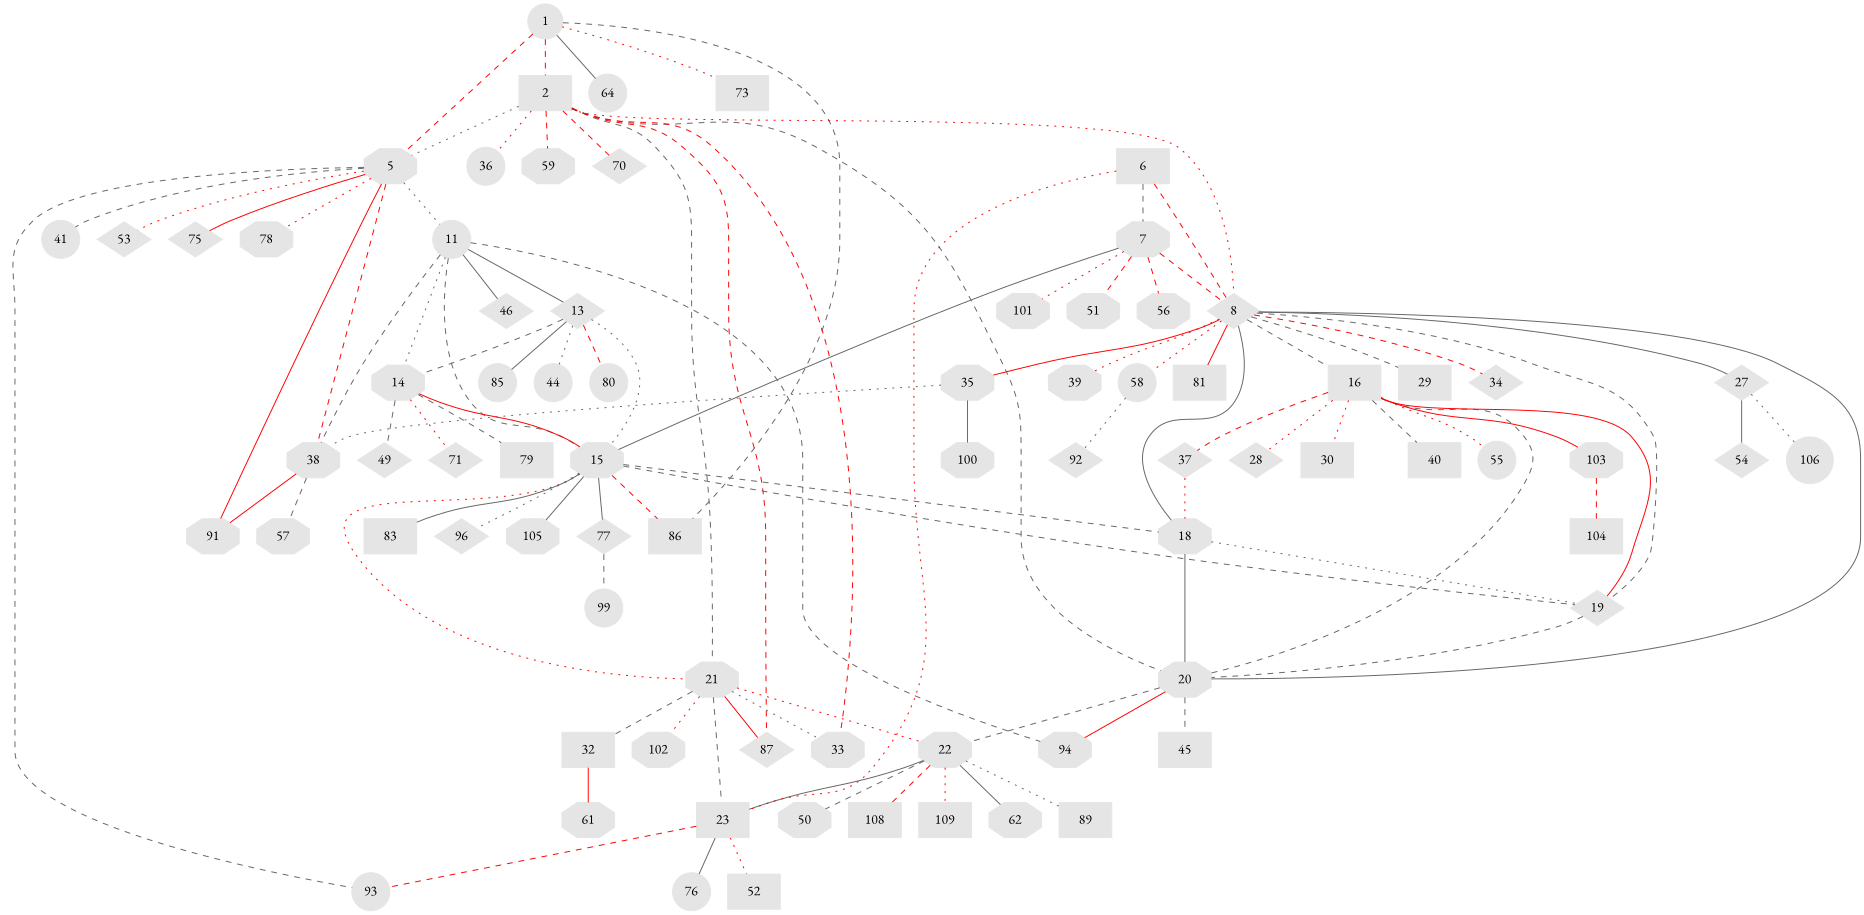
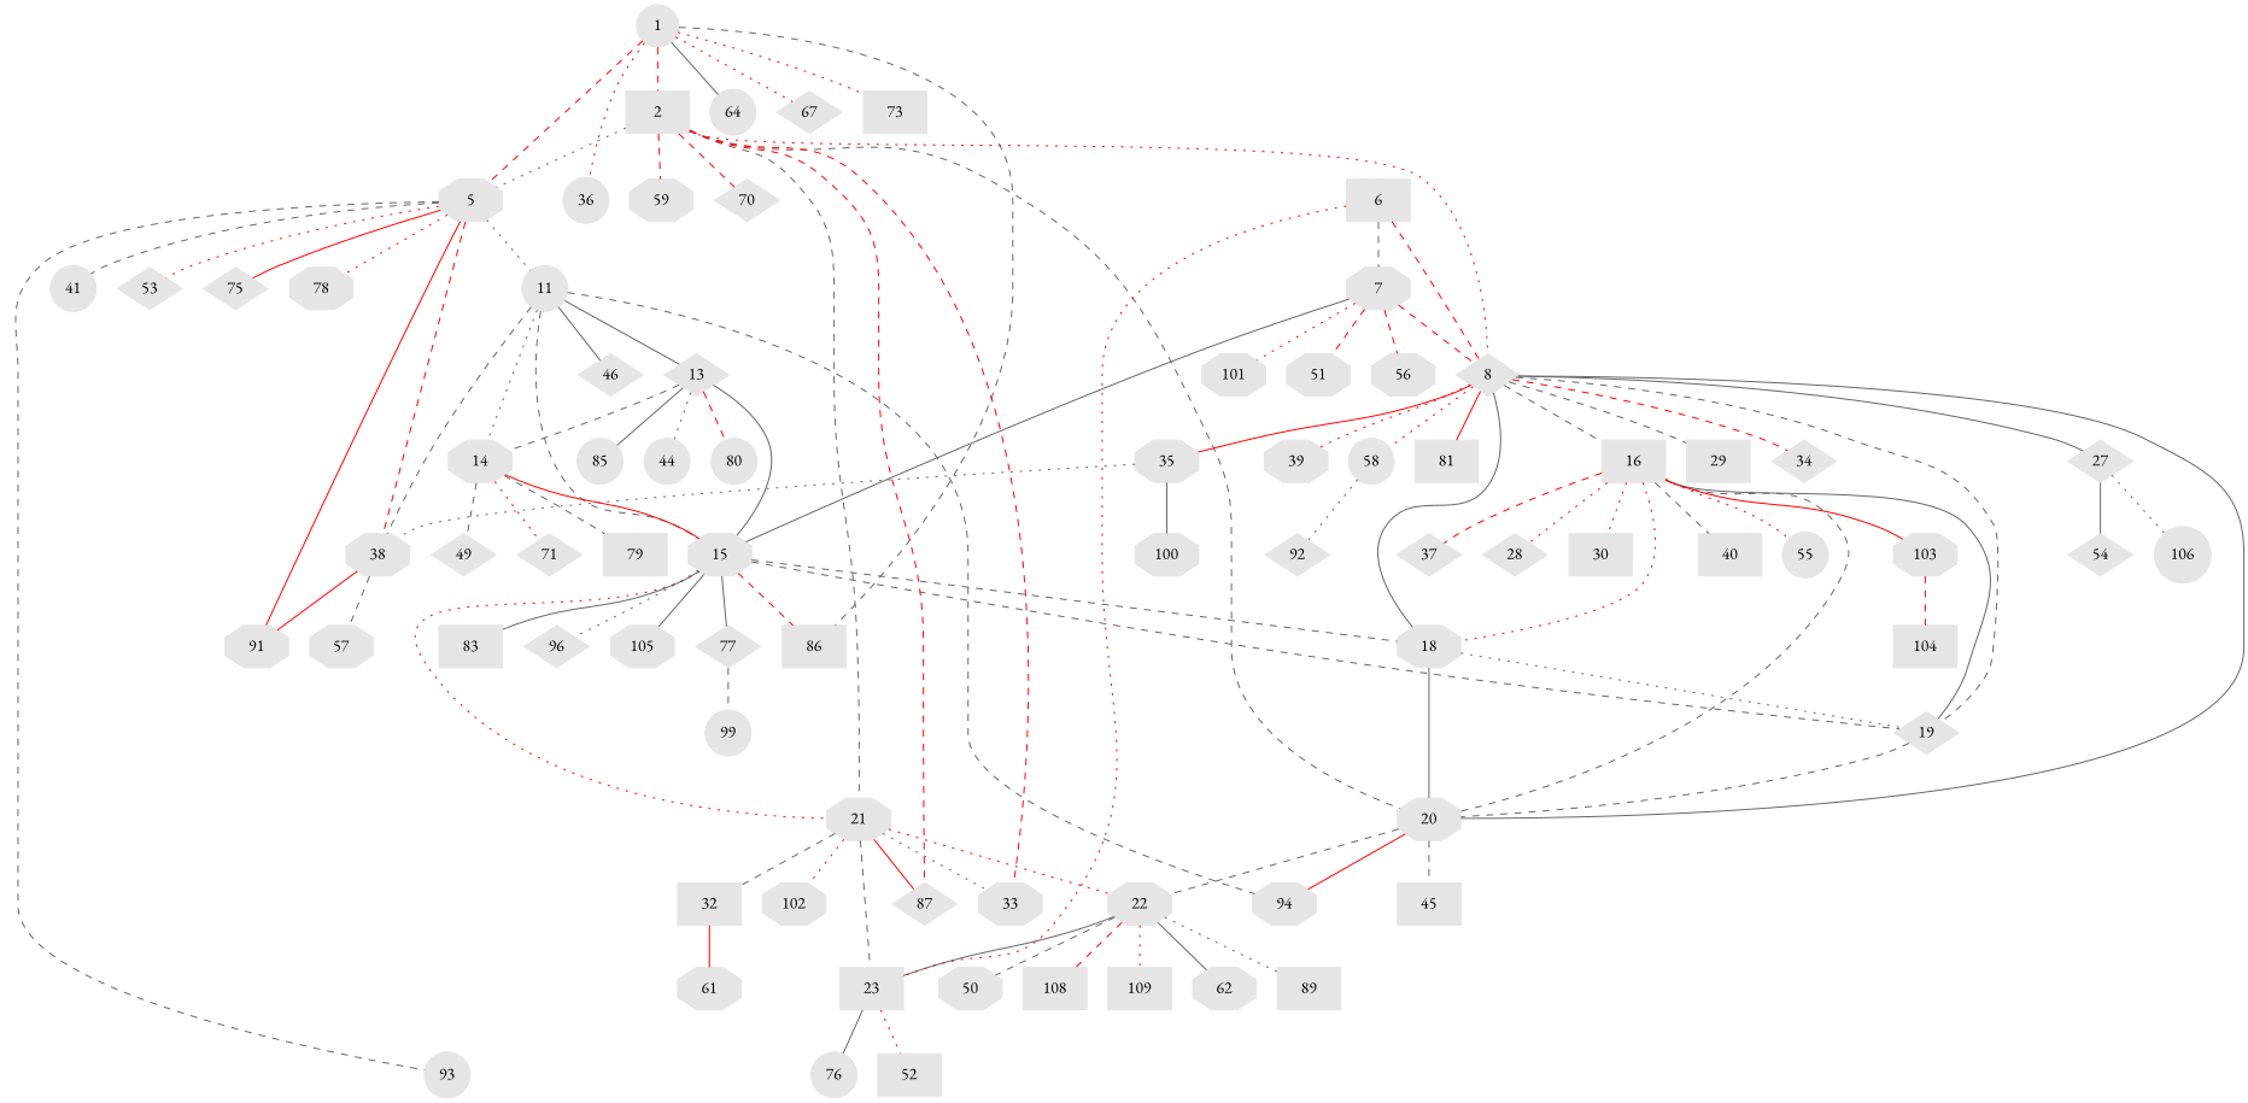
  graph {
    fontname="EB Garamond"
    node [color=gray90 fontname="EB Garamond" shape=octagon style=filled]
    edge [color=gray40 fontname="EB Garamond" style=dashed]
    1 [shape=circle super="+5"]
    2 [shape=box super="+43"]
    n3 [label=5 super="+4"]
    36 [shape=circle]
    64 [shape=circle]
+   67 [shape=diamond]
    73 [shape=box]
    86 [shape=box]
    8 [shape=diamond super="+17"]
    20 [super="+42"]
    21 [super="+24"]
    33 [super="+72"]
    59
    70 [shape=diamond]
    87 [shape=diamond]
    11 [shape=circle super="+12"]
    38 [super="+82"]
    41 [shape=circle super="+84"]
    53 [shape=diamond]
    75 [shape=diamond super="+98"]
    78
    91 [super="+97"]
    93 [shape=circle]
    16 [shape=box super="+50"]
    18 [super="+47"]
    19 [shape=diamond]
    27 [shape=diamond super="+31"]
    29 [shape=box super="+88"]
    34 [shape=diamond super="+69"]
    35
    39
    58 [shape=circle super="+68"]
    81 [shape=box]
    94
    22 [super="+25"]
    45 [shape=box]
    23 [shape=box super="+65"]
    32 [shape=box super="+48"]
    102
    15 [super="+26"]
    13 [shape=diamond super="+63"]
    14 [super="+60"]
    46 [shape=diamond]
    57
    6 [shape=box super="+9"]
    7 [super="+10"]
    51
    56
    101
    52 [shape=box]
    76 [shape=circle]
    77 [shape=diamond]
    83 [shape=box]
    96 [shape=diamond]
    105
    28 [shape=diamond]
    30 [shape=box super="+74"]
    37 [shape=diamond]
    40 [shape=box]
    55 [shape=circle]
    103
    54 [shape=diamond]
    106 [shape=circle]
    100
    92 [shape=diamond]
    44 [shape=circle super="+95"]
    80 [shape=circle]
    85 [shape=circle]
    49 [shape=diamond]
    71 [shape=diamond]
    79 [shape=box]
    99 [shape=circle]
    104 [shape=box]
    62 [super="+66"]
    89 [shape=box]
    n76 [label=50]
    108 [shape=box]
    109 [shape=box]
    61
    1 -- 2 [color=red weight=2]
    1 -- n3 [color=red weight=4]
-   2 -- 36 [color=red style=dotted]
+   1 -- 36 [color=red style=dotted]
    1 -- 64 [style=solid]
+   1 -- 67 [color=red style=dotted]
    1 -- 73 [color=red style=dotted]
    1 -- 86
    2 -- n3 [style=dotted weight=2]
    2 -- 8 [color=red style=dotted]
    2 -- 20
    2 -- 21
    2 -- 33 [color=red]
    2 -- 59 [color=red]
    2 -- 70 [color=red]
    2 -- 87 [color=red]
    n3 -- 11 [style=dotted]
    n3 -- 38 [color=red]
    n3 -- 41
    n3 -- 53 [color=red style=dotted]
    n3 -- 75 [color=red style=solid]
    n3 -- 78 [color=red style=dotted]
    n3 -- 91 [color=red style=solid]
    n3 -- 93
    8 -- 20 [style=solid]
    8 -- 16
    8 -- 18 [style=solid]
    8 -- 19
    8 -- 27 [style=solid]
    8 -- 29
    8 -- 34 [color=red]
    8 -- 35 [color=red style=solid]
    8 -- 39 [color=red style=dotted]
    8 -- 58 [color=red style=dotted]
    8 -- 81 [color=red style=solid]
    20 -- 94 [color=red style=solid]
    20 -- 22
    20 -- 45
    21 -- 33 [style=dotted]
    21 -- 87 [color=red style=solid]
    21 -- 22 [color=red style=dotted weight=4]
    21 -- 23 [weight=2]
    21 -- 32
    21 -- 102 [color=red style=dotted]
    11 -- 38
    11 -- 94
    11 -- 15 [weight=2]
    11 -- 13 [style=solid weight=2]
    11 -- 14 [style=dotted weight=2]
    11 -- 46 [style=solid]
    38 -- 91 [color=red style=solid]
    38 -- 57
    16 -- 20
-   37 -- 18 [color=red style=dotted]
-   16 -- 19 [color=red style=solid]
+   16 -- 18 [color=red style=dotted]
+   16 -- 19 [style=solid]
    16 -- 28 [color=red style=dotted]
    16 -- 30 [color=red style=dotted]
    16 -- 37 [color=red]
    16 -- 40
    16 -- 55 [color=red style=dotted]
    16 -- 103 [color=red style=solid]
    18 -- 20 [style=solid]
    18 -- 19 [style=dotted]
    19 -- 20
    27 -- 54 [style=solid]
    27 -- 106 [style=dotted]
    35 -- 38 [style=dotted]
    35 -- 100 [style=solid]
    58 -- 92 [style=dotted]
    22 -- 23 [style=solid weight=2]
    22 -- 62 [style=solid]
    22 -- 89 [style=dotted]
    22 -- n76
    22 -- 108 [color=red]
    22 -- 109 [color=red style=dotted]
-   23 -- 93 [color=red]
    23 -- 52 [color=red style=dotted]
    23 -- 76 [style=solid]
    32 -- 61 [color=red style=solid]
    15 -- 86 [color=red]
    15 -- 21 [color=red style=dotted]
    15 -- 18
    15 -- 19
    15 -- 77 [style=solid]
    15 -- 83 [style=solid]
    15 -- 96 [style=dotted]
    15 -- 105 [style=solid]
-   13 -- 15 [style=dotted]
+   13 -- 15 [style=solid]
    13 -- 14
    13 -- 44 [style=dotted]
    13 -- 80 [color=red]
    13 -- 85 [style=solid]
    14 -- 15 [color=red style=solid]
    14 -- 49
    14 -- 71 [color=red style=dotted]
    14 -- 79
    6 -- 8 [color=red weight=2]
    6 -- 23 [color=red style=dotted]
    6 -- 7 [weight=4]
    7 -- 8 [color=red weight=2]
    7 -- 15 [style=solid]
    7 -- 51 [color=red]
    7 -- 56 [color=red]
    7 -- 101 [color=red style=dotted]
    77 -- 99
    103 -- 104 [color=red]
  }
